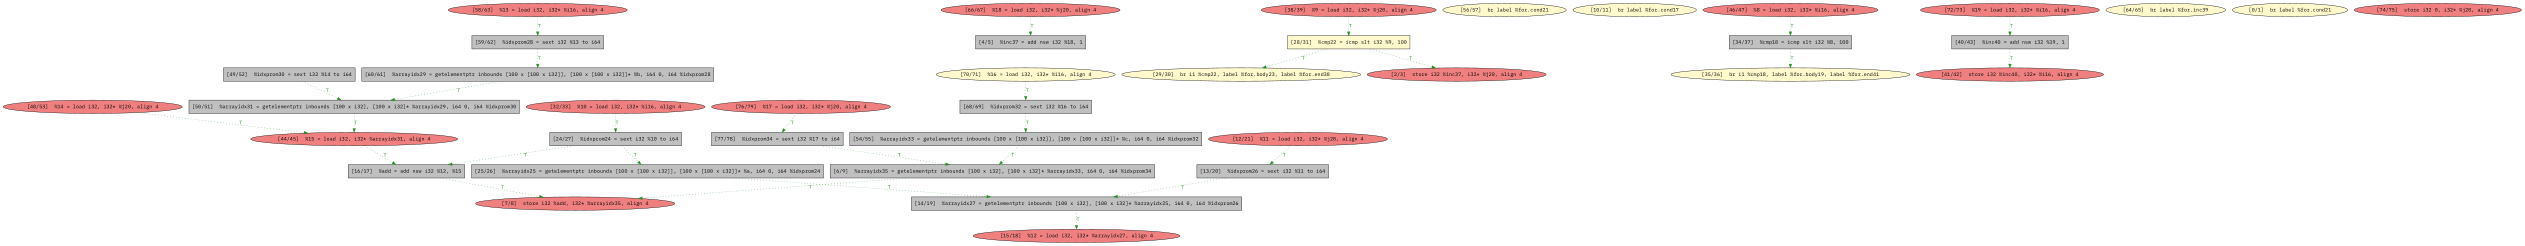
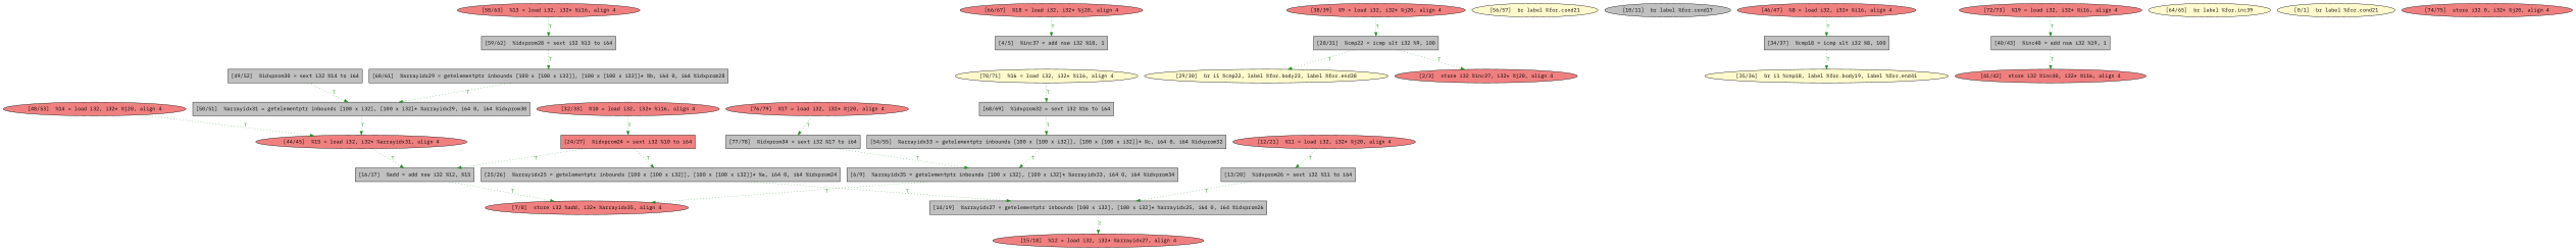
  digraph {
    fontname="IBM Plex Mono"
    node [fillcolor=grey fontname="IBM Plex Mono" shape=ellipse style=filled]
    edge [color=forestgreen fontcolor=forestgreen fontname="IBM Plex Mono" style=dotted]
    n1 [fillcolor=lemonchiffon label="[70/71]  %16 = load i32, i32* %i16, align 4"]
    n2 [label="[68/69]  %idxprom32 = sext i32 %16 to i64" shape=rectangle]
    n3 [label="[54/55]  %arrayidx33 = getelementptr inbounds [100 x [100 x i32]], [100 x [100 x i32]]* %c, i64 0, i64 %idxprom32" shape=rectangle]
    n4 [fillcolor=lightcoral label="[66/67]  %18 = load i32, i32* %j20, align 4"]
    n5 [label="[4/5]  %inc37 = add nsw i32 %18, 1" shape=rectangle]
-   n6 [fillcolor=lemonchiffon label="[28/31]  %cmp22 = icmp slt i32 %9, 100" shape=rectangle]
+   n6 [label="[28/31]  %cmp22 = icmp slt i32 %9, 100" shape=rectangle]
    n7 [fillcolor=lemonchiffon label="[29/30]  br i1 %cmp22, label %for.body23, label %for.end38"]
    n8 [fillcolor=lightcoral label="[2/3]  store i32 %inc37, i32* %j20, align 4"]
    n9 [fillcolor=lemonchiffon label="[56/57]  br label %for.cond21"]
    n10 [label="[6/9]  %arrayidx35 = getelementptr inbounds [100 x i32], [100 x i32]* %arrayidx33, i64 0, i64 %idxprom34" shape=rectangle]
-   n11 [fillcolor=lemonchiffon label="[10/11]  br label %for.cond17"]
+   n11 [label="[10/11]  br label %for.cond17"]
    n12 [label="[34/37]  %cmp18 = icmp slt i32 %8, 100" shape=rectangle]
    n13 [fillcolor=lemonchiffon label="[35/36]  br i1 %cmp18, label %for.body19, label %for.end41"]
    n14 [fillcolor=lightcoral label="[7/8]  store i32 %add, i32* %arrayidx35, align 4"]
    n15 [label="[16/17]  %add = add nsw i32 %12, %15" shape=rectangle]
    n16 [fillcolor=lightcoral label="[72/73]  %19 = load i32, i32* %i16, align 4"]
    n17 [label="[40/43]  %inc40 = add nsw i32 %19, 1" shape=rectangle]
    n18 [fillcolor=lightcoral label="[41/42]  store i32 %inc40, i32* %i16, align 4"]
    n19 [fillcolor=lemonchiffon label="[64/65]  br label %for.inc39"]
-   n20 [label="[24/27]  %idxprom24 = sext i32 %10 to i64" shape=rectangle]
+   n20 [fillcolor=lightcoral label="[24/27]  %idxprom24 = sext i32 %10 to i64" shape=rectangle]
    n21 [label="[25/26]  %arrayidx25 = getelementptr inbounds [100 x [100 x i32]], [100 x [100 x i32]]* %a, i64 0, i64 %idxprom24" shape=rectangle]
    n22 [label="[14/19]  %arrayidx27 = getelementptr inbounds [100 x i32], [100 x i32]* %arrayidx25, i64 0, i64 %idxprom26" shape=rectangle]
    n23 [fillcolor=lightcoral label="[38/39]  %9 = load i32, i32* %j20, align 4"]
    n24 [fillcolor=lightcoral label="[15/18]  %12 = load i32, i32* %arrayidx27, align 4"]
    n25 [label="[59/62]  %idxprom28 = sext i32 %13 to i64" shape=rectangle]
    n26 [label="[60/61]  %arrayidx29 = getelementptr inbounds [100 x [100 x i32]], [100 x [100 x i32]]* %b, i64 0, i64 %idxprom28" shape=rectangle]
    n27 [label="[50/51]  %arrayidx31 = getelementptr inbounds [100 x i32], [100 x i32]* %arrayidx29, i64 0, i64 %idxprom30" shape=rectangle]
    n28 [fillcolor=lightcoral label="[44/45]  %15 = load i32, i32* %arrayidx31, align 4"]
    n29 [fillcolor=lemonchiffon label="[0/1]  br label %for.cond21"]
    n30 [fillcolor=lightcoral label="[46/47]  %8 = load i32, i32* %i16, align 4"]
    n31 [label="[77/78]  %idxprom34 = sext i32 %17 to i64" shape=rectangle]
    n32 [fillcolor=lightcoral label="[48/53]  %14 = load i32, i32* %j20, align 4"]
    n33 [label="[49/52]  %idxprom30 = sext i32 %14 to i64" shape=rectangle]
    n34 [fillcolor=lightcoral label="[76/79]  %17 = load i32, i32* %j20, align 4"]
    n35 [label="[13/20]  %idxprom26 = sext i32 %11 to i64" shape=rectangle]
    n36 [fillcolor=lightcoral label="[32/33]  %10 = load i32, i32* %i16, align 4"]
    n37 [fillcolor=lightcoral label="[74/75]  store i32 0, i32* %j20, align 4"]
    n38 [fillcolor=lightcoral label="[12/21]  %11 = load i32, i32* %j20, align 4"]
    n39 [fillcolor=lightcoral label="[58/63]  %13 = load i32, i32* %i16, align 4"]
    n1 -> n2 [label=T]
    n2 -> n3 [label=T]
    n3 -> n10 [label=T]
    n4 -> n5 [label=T]
    n6 -> n7 [label=T]
    n6 -> n8 [label=T]
    n10 -> n14 [label=T]
    n12 -> n13 [label=T]
    n15 -> n14 [label=T]
    n16 -> n17 [label=T]
    n17 -> n18 [label=T]
    n20 -> n15 [label=T]
    n20 -> n21 [label=T]
    n21 -> n22 [label=T]
    n22 -> n24 [label=T]
    n23 -> n6 [label=T]
    n25 -> n26 [label=T]
    n26 -> n27 [label=T]
    n27 -> n28 [label=T]
    n28 -> n15 [label=T]
    n30 -> n12 [label=T]
    n31 -> n10 [label=T]
    n32 -> n28 [label=T]
    n33 -> n27 [label=T]
    n34 -> n31 [label=T]
    n35 -> n22 [label=T]
    n36 -> n20 [label=T]
    n38 -> n35 [label=T]
    n39 -> n25 [label=T]
  }
